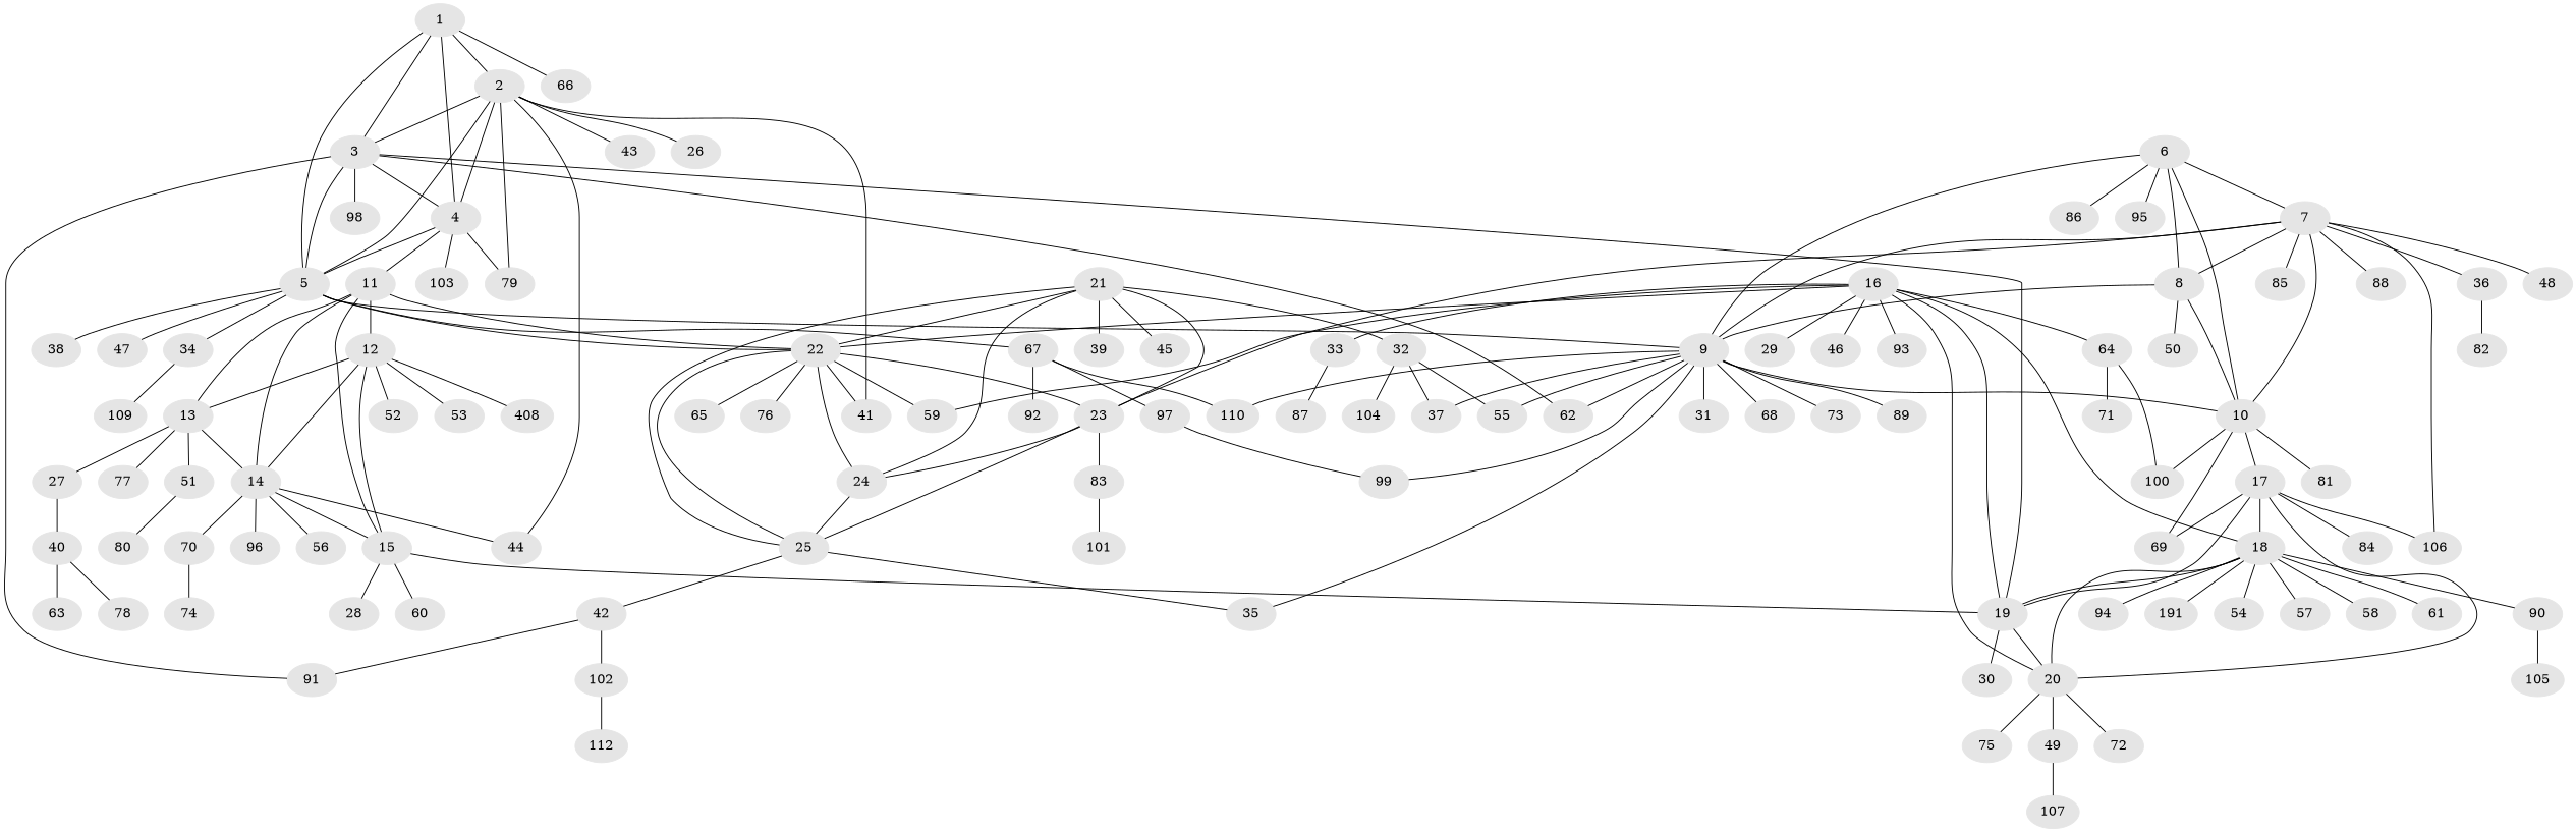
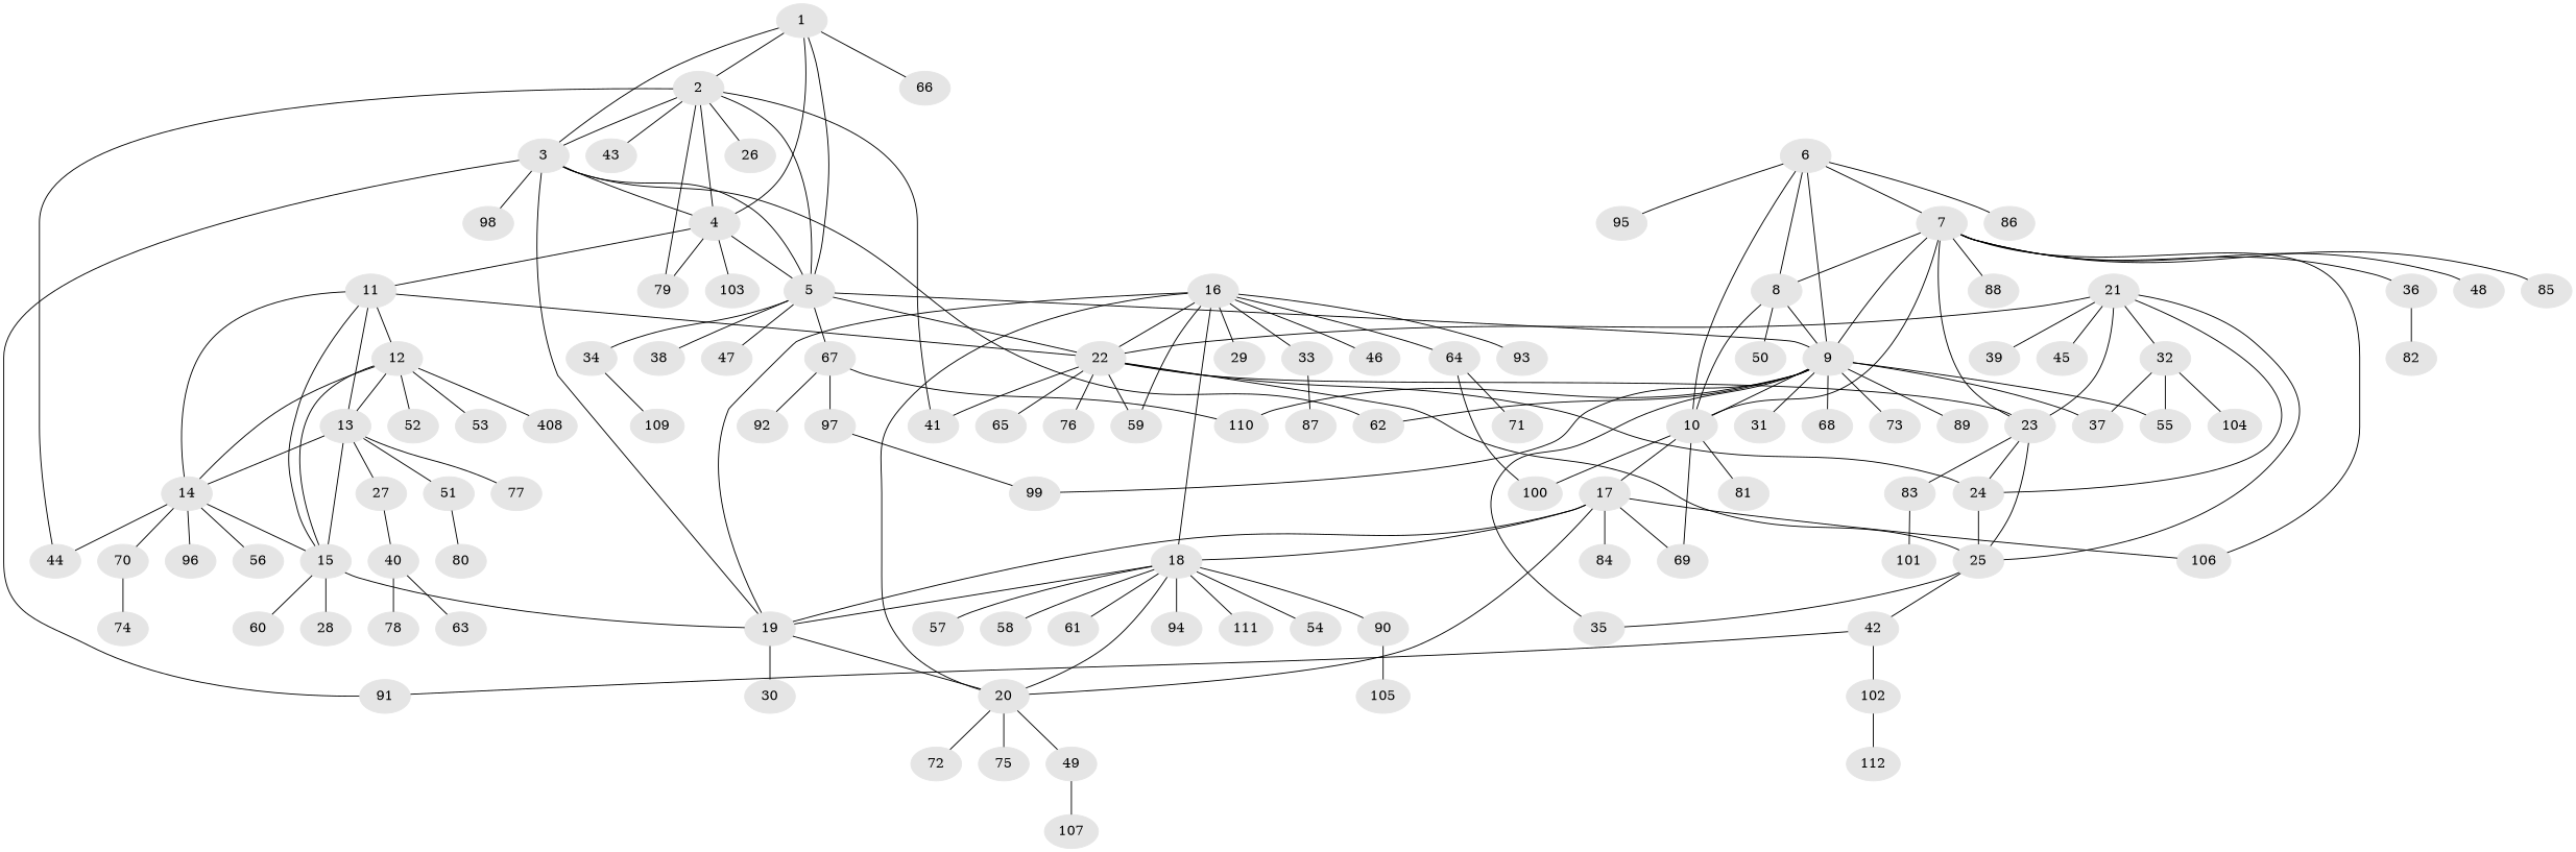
  graph {
    node [color=gray90 style=filled]
    1
    2
    3
    4
    5
    66
    26
    41
    43
    44
    79
    19
    62
    91
    98
    11
    103
    9
    22
    34
    38
    47
    67
    20
    30
    14
    12
    13
    15
    10
    31
    35
    37
    55
    68
    73
    89
    99
    110
    23
    59
    24
    25
    65
    76
    109
    92
    97
    6
    7
    8
    86
    95
    36
    48
    85
    88
    106
    50
    17
    69
    81
    100
    83
    82
    56
    70
    96
    18
    84
    52
    53
    n73 [label=408]
    27
    51
    77
    28
    60
    40
    80
    74
    16
    29
    33
    46
    64
    93
    54
    57
    58
    61
    90
    94
-   111 [label=191]
+   111
    49
    72
    75
    87
    71
    105
    107
    21
    32
    39
    45
    42
    104
    101
    102
    63
    78
    112
    1 -- 2
    1 -- 3
    1 -- 4
    1 -- 5
    1 -- 66
    2 -- 3
    2 -- 4
    2 -- 5
    2 -- 26
    2 -- 41
    2 -- 43
    2 -- 44
    2 -- 79
    3 -- 4
    3 -- 5
    3 -- 19
    3 -- 62
    3 -- 91
    3 -- 98
    4 -- 5
    4 -- 79
    4 -- 11
    4 -- 103
    5 -- 9
    5 -- 22
    5 -- 34
    5 -- 38
    5 -- 47
    5 -- 67
    19 -- 20
    19 -- 30
    11 -- 22
    11 -- 14
    11 -- 12
    11 -- 13
    11 -- 15
    9 -- 62
    9 -- 10
    9 -- 31
    9 -- 35
    9 -- 37
    9 -- 55
    9 -- 68
    9 -- 73
    9 -- 89
    9 -- 99
    9 -- 110
    22 -- 41
    22 -- 23
    22 -- 59
    22 -- 24
    22 -- 25
    22 -- 65
    22 -- 76
    34 -- 109
    67 -- 110
    67 -- 92
    67 -- 97
    20 -- 49
    20 -- 72
    20 -- 75
    14 -- 44
    14 -- 15
    14 -- 56
    14 -- 70
    14 -- 96
    12 -- 14
    12 -- 13
    12 -- 15
    12 -- 52
    12 -- 53
    12 -- n73
    13 -- 14
+   13 -- 15
    13 -- 27
    13 -- 51
    13 -- 77
    15 -- 19
    15 -- 28
    15 -- 60
    10 -- 17
    10 -- 69
    10 -- 81
    10 -- 100
    23 -- 24
    23 -- 25
    23 -- 83
    24 -- 25
    25 -- 35
    25 -- 42
    97 -- 99
    6 -- 9
    6 -- 10
    6 -- 7
    6 -- 8
    6 -- 86
    6 -- 95
    7 -- 9
    7 -- 10
    7 -- 23
    7 -- 8
    7 -- 36
    7 -- 48
    7 -- 85
    7 -- 88
    7 -- 106
    8 -- 9
    8 -- 10
    8 -- 50
    36 -- 82
    17 -- 19
    17 -- 20
    17 -- 106
    17 -- 69
    17 -- 18
    17 -- 84
    83 -- 101
    70 -- 74
    18 -- 19
    18 -- 20
    18 -- 54
    18 -- 57
    18 -- 58
    18 -- 61
    18 -- 90
    18 -- 94
    18 -- 111
    27 -- 40
    51 -- 80
    40 -- 63
    40 -- 78
    16 -- 19
    16 -- 22
    16 -- 20
    16 -- 59
    16 -- 18
    16 -- 29
    16 -- 33
    16 -- 46
    16 -- 64
    16 -- 93
    33 -- 87
    64 -- 100
    64 -- 71
    90 -- 105
    49 -- 107
    21 -- 22
    21 -- 23
    21 -- 24
    21 -- 25
    21 -- 32
    21 -- 39
    21 -- 45
    32 -- 37
    32 -- 55
    32 -- 104
    42 -- 91
    42 -- 102
    102 -- 112
  }
